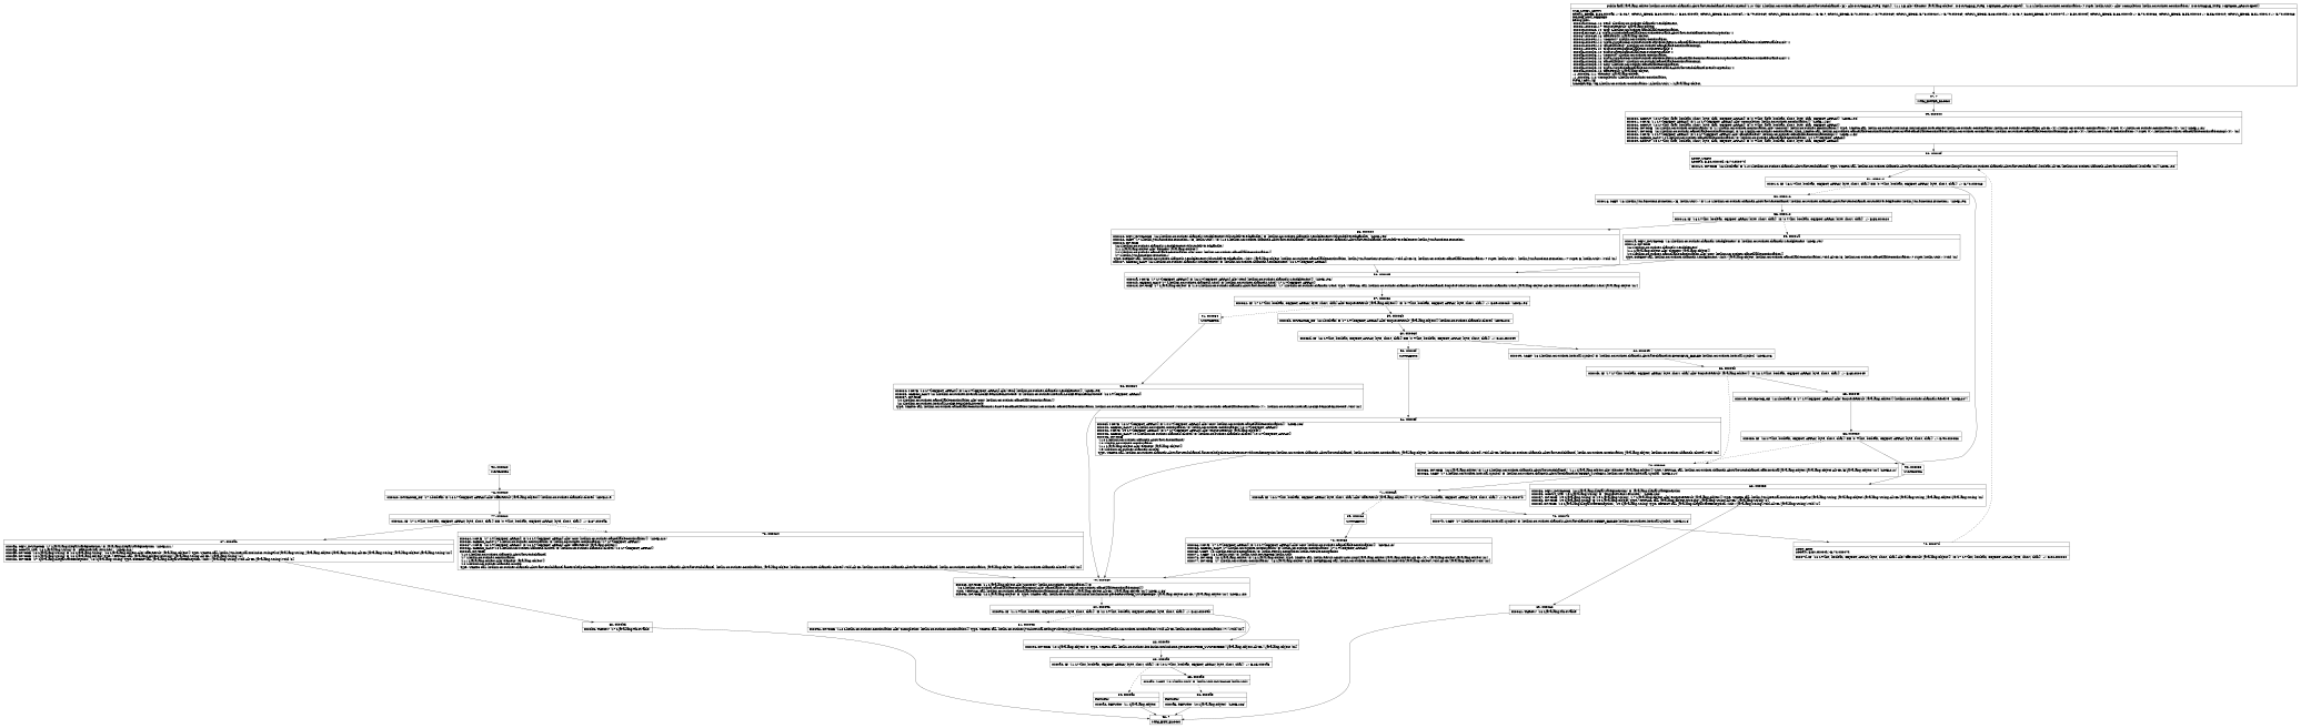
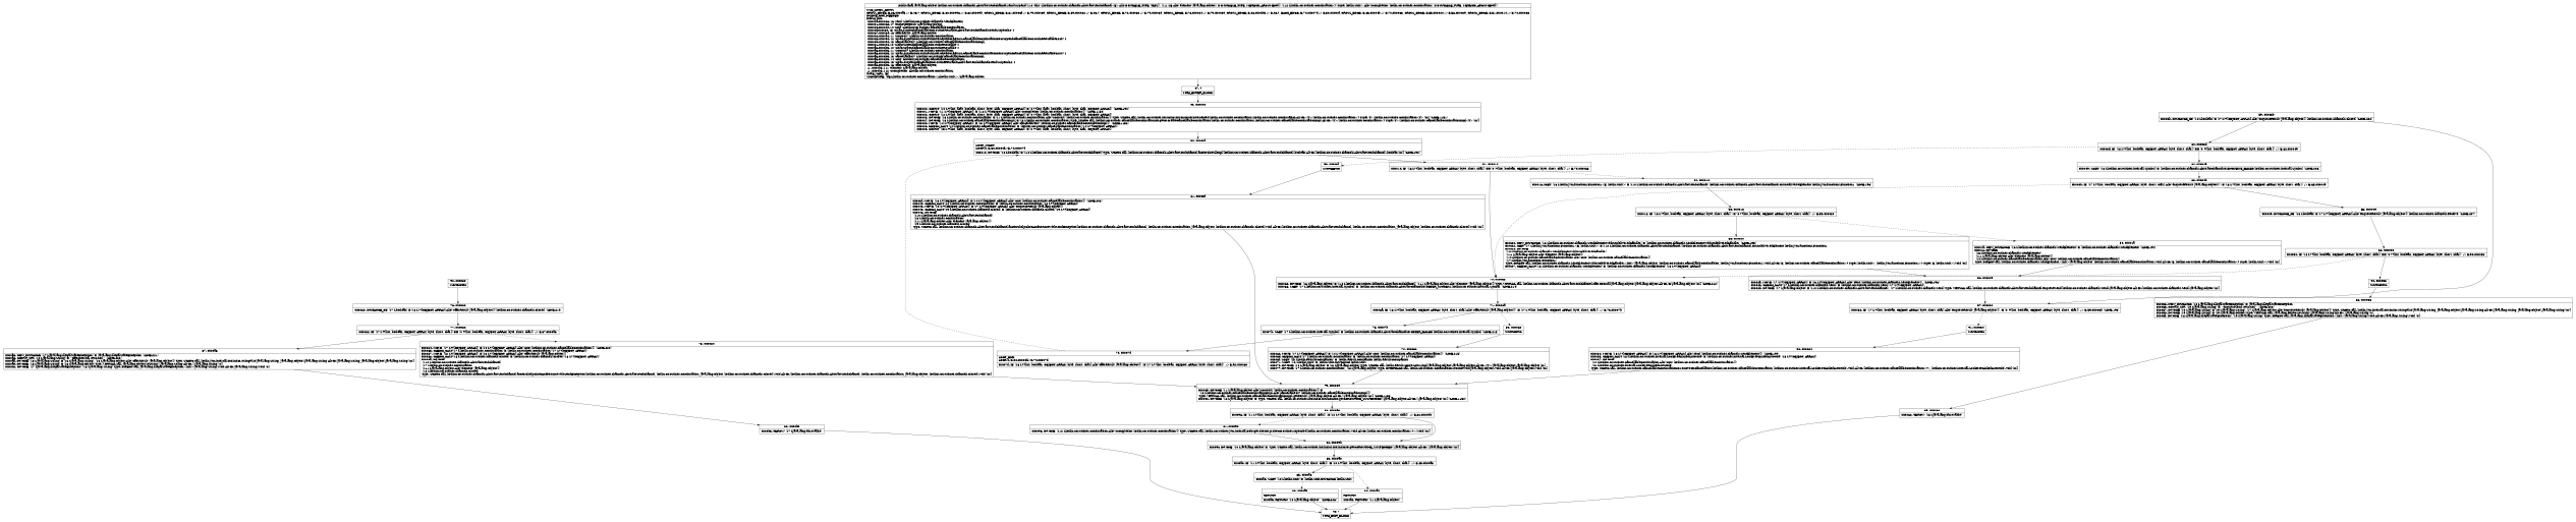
  digraph {
    node [shape=record]
    n1 [label="{47\:\ ?|MTH_ENTER_BLOCK\l}"]
    n2 [label="{49\:\ 0x0000|0x0000: CONST  (r0 I:??[int, float, boolean, short, byte, char, OBJECT, ARRAY]) = (0 ??[int, float, boolean, short, byte, char, OBJECT, ARRAY])  (LINE:190)\l0x0001: MOVE  (r1 I:??[OBJECT, ARRAY]) = (r12 I:??[OBJECT, ARRAY] A[D('$completion' kotlin.coroutines.Continuation)])  (LINE:1150)\l0x0002: CONST  (r2 I:??[int, float, boolean, short, byte, char, OBJECT, ARRAY]) = (0 ??[int, float, boolean, short, byte, char, OBJECT, ARRAY]) \l0x0003: INVOKE  (r3 I:kotlin.coroutines.Continuation) = (r1 I:kotlin.coroutines.Continuation A[D('uCont$iv' kotlin.coroutines.Continuation)]) type: STATIC call: kotlin.coroutines.intrinsics.IntrinsicsKt.intercepted(kotlin.coroutines.Continuation):kotlin.coroutines.Continuation A[MD:\<T\>:(kotlin.coroutines.Continuation\<? super T\>):kotlin.coroutines.Continuation\<T\> (m)] (LINE:1151)\l0x0007: INVOKE  (r3 I:kotlinx.coroutines.CancellableContinuationImpl) = (r3 I:kotlin.coroutines.Continuation) type: STATIC call: kotlinx.coroutines.CancellableContinuationKt.getOrCreateCancellableContinuation(kotlin.coroutines.Continuation):kotlinx.coroutines.CancellableContinuationImpl A[MD:\<T\>:(kotlin.coroutines.Continuation\<? super T\>):kotlinx.coroutines.CancellableContinuationImpl\<T\> (m)]\l0x000b: MOVE  (r4 I:??[OBJECT, ARRAY]) = (r3 I:??[OBJECT, ARRAY] A[D('cancellable$iv' kotlinx.coroutines.CancellableContinuationImpl)])  (LINE:1152)\l0x000c: CHECK_CAST (r4 I:kotlinx.coroutines.CancellableContinuation) = (kotlinx.coroutines.CancellableContinuation) (r4 I:??[OBJECT, ARRAY]) \l0x000e: CONST  (r5 I:??[int, float, boolean, short, byte, char, OBJECT, ARRAY]) = (0 ??[int, float, boolean, short, byte, char, OBJECT, ARRAY]) \l}"]
    n3 [label="{50\:\ 0x000f|LOOP_START\lLOOP:0: B:50:0x000f\-\>B:74:0x007d\l|0x0010: INVOKE  (r6 I:boolean) = (r10 I:kotlinx.coroutines.channels.AbstractSendChannel) type: STATIC call: kotlinx.coroutines.channels.AbstractSendChannel.access$isFullImpl(kotlinx.coroutines.channels.AbstractSendChannel):boolean A[MD:(kotlinx.coroutines.channels.AbstractSendChannel):boolean (m)] (LINE:192)\l}"]
    n4 [label="{51\:\ 0x0014|0x0014: IF  (r6 I:??[int, boolean, OBJECT, ARRAY, byte, short, char]) == (0 ??[int, boolean, OBJECT, ARRAY, byte, short, char])  \-\> B:70:0x0063 \l}"]
    n5 [label="{52\:\ 0x0016|0x0016: IGET  (r6 I:kotlin.jvm.functions.Function1\<E, kotlin.Unit\>) = (r10 I:kotlinx.coroutines.channels.AbstractSendChannel) kotlinx.coroutines.channels.AbstractSendChannel.onUndeliveredElement kotlin.jvm.functions.Function1  (LINE:193)\l}"]
    n6 [label="{70\:\ 0x0063|0x0063: INVOKE  (r6 I:java.lang.Object) = (r10 I:kotlinx.coroutines.channels.AbstractSendChannel), (r11 I:java.lang.Object A[D('element' java.lang.Object)]) type: VIRTUAL call: kotlinx.coroutines.channels.AbstractSendChannel.offerInternal(java.lang.Object):java.lang.Object A[MD:(E):java.lang.Object (m)] (LINE:212)\l0x0068: SGET  (r7 I:kotlinx.coroutines.internal.Symbol) =  kotlinx.coroutines.channels.AbstractChannelKt.OFFER_SUCCESS kotlinx.coroutines.internal.Symbol  (LINE:214)\l}"]
    n7 [label="{53\:\ 0x0018|0x0018: IF  (r6 I:??[int, boolean, OBJECT, ARRAY, byte, short, char]) != (0 ??[int, boolean, OBJECT, ARRAY, byte, short, char])  \-\> B:55:0x0020 \l}"]
    n8 [label="{71\:\ 0x006a|0x006a: IF  (r6 I:??[int, boolean, OBJECT, ARRAY, byte, short, char] A[D('offerResult' java.lang.Object)]) != (r7 I:??[int, boolean, OBJECT, ARRAY, byte, short, char])  \-\> B:73:0x007b \l}"]
    n9 [label="{54\:\ 0x001a|0x001a: NEW_INSTANCE  (r6 I:kotlinx.coroutines.channels.SendElement) =  kotlinx.coroutines.channels.SendElement  (LINE:194)\l0x001c: INVOKE  \l  (r6 I:kotlinx.coroutines.channels.SendElement)\l  (r11 I:java.lang.Object A[D('element' java.lang.Object)])\l  (r4 I:kotlinx.coroutines.CancellableContinuation A[D('cont' kotlinx.coroutines.CancellableContinuation)])\l type: DIRECT call: kotlinx.coroutines.channels.SendElement.\<init\>(java.lang.Object, kotlinx.coroutines.CancellableContinuation):void A[MD:(E, kotlinx.coroutines.CancellableContinuation\<? super kotlin.Unit\>):void (m)]\l}"]
    n10 [label="{55\:\ 0x0020|0x0020: NEW_INSTANCE  (r6 I:kotlinx.coroutines.channels.SendElementWithUndeliveredHandler) =  kotlinx.coroutines.channels.SendElementWithUndeliveredHandler  (LINE:195)\l0x0022: IGET  (r7 I:kotlin.jvm.functions.Function1\<E, kotlin.Unit\>) = (r10 I:kotlinx.coroutines.channels.AbstractSendChannel) kotlinx.coroutines.channels.AbstractSendChannel.onUndeliveredElement kotlin.jvm.functions.Function1 \l0x0024: INVOKE  \l  (r6 I:kotlinx.coroutines.channels.SendElementWithUndeliveredHandler)\l  (r11 I:java.lang.Object A[D('element' java.lang.Object)])\l  (r4 I:kotlinx.coroutines.CancellableContinuation A[D('cont' kotlinx.coroutines.CancellableContinuation)])\l  (r7 I:kotlin.jvm.functions.Function1)\l type: DIRECT call: kotlinx.coroutines.channels.SendElementWithUndeliveredHandler.\<init\>(java.lang.Object, kotlinx.coroutines.CancellableContinuation, kotlin.jvm.functions.Function1):void A[MD:(E, kotlinx.coroutines.CancellableContinuation\<? super kotlin.Unit\>, kotlin.jvm.functions.Function1\<? super E, kotlin.Unit\>):void (m)]\l0x0027: CHECK_CAST (r6 I:kotlinx.coroutines.channels.SendElement) = (kotlinx.coroutines.channels.SendElement) (r6 I:??[OBJECT, ARRAY]) \l}"]
    n11 [label="{56\:\ 0x0029|0x002a: MOVE  (r7 I:??[OBJECT, ARRAY]) = (r6 I:??[OBJECT, ARRAY] A[D('send' kotlinx.coroutines.channels.SendElement)])  (LINE:196)\l0x002b: CHECK_CAST (r7 I:kotlinx.coroutines.channels.Send) = (kotlinx.coroutines.channels.Send) (r7 I:??[OBJECT, ARRAY]) \l0x002d: INVOKE  (r7 I:java.lang.Object) = (r10 I:kotlinx.coroutines.channels.AbstractSendChannel), (r7 I:kotlinx.coroutines.channels.Send) type: VIRTUAL call: kotlinx.coroutines.channels.AbstractSendChannel.enqueueSend(kotlinx.coroutines.channels.Send):java.lang.Object A[MD:(kotlinx.coroutines.channels.Send):java.lang.Object (m)]\l}"]
    n12 [label="{57\:\ 0x0032|0x0032: IF  (r7 I:??[int, boolean, OBJECT, ARRAY, byte, short, char] A[D('enqueueResult' java.lang.Object)]) != (0 ??[int, boolean, OBJECT, ARRAY, byte, short, char])  \-\> B:59:0x003b  (LINE:198)\l}"]
    n13 [label="{59\:\ 0x003b|0x003b: INSTANCE_OF  (r8 I:boolean) = (r7 I:??[OBJECT, ARRAY] A[D('enqueueResult' java.lang.Object)]) kotlinx.coroutines.channels.Closed  (LINE:202)\l}"]
    n14 [label="{91\:\ 0x0034|SYNTHETIC\l}"]
    n15 [label="{60\:\ 0x003d|0x003d: IF  (r8 I:??[int, boolean, OBJECT, ARRAY, byte, short, char]) == (0 ??[int, boolean, OBJECT, ARRAY, byte, short, char])  \-\> B:62:0x0049 \l}"]
    n16 [label="{58\:\ 0x0034|0x0034: MOVE  (r8 I:??[OBJECT, ARRAY]) = (r6 I:??[OBJECT, ARRAY] A[D('send' kotlinx.coroutines.channels.SendElement)])  (LINE:199)\l0x0035: CHECK_CAST (r8 I:kotlinx.coroutines.internal.LockFreeLinkedListNode) = (kotlinx.coroutines.internal.LockFreeLinkedListNode) (r8 I:??[OBJECT, ARRAY]) \l0x0037: INVOKE  \l  (r4 I:kotlinx.coroutines.CancellableContinuation A[D('cont' kotlinx.coroutines.CancellableContinuation)])\l  (r8 I:kotlinx.coroutines.internal.LockFreeLinkedListNode)\l type: STATIC call: kotlinx.coroutines.CancellableContinuationKt.removeOnCancellation(kotlinx.coroutines.CancellableContinuation, kotlinx.coroutines.internal.LockFreeLinkedListNode):void A[MD:(kotlinx.coroutines.CancellableContinuation\<?\>, kotlinx.coroutines.internal.LockFreeLinkedListNode):void (m)]\l}"]
    n17 [label="{62\:\ 0x0049|0x0049: SGET  (r8 I:kotlinx.coroutines.internal.Symbol) =  kotlinx.coroutines.channels.AbstractChannelKt.ENQUEUE_FAILED kotlinx.coroutines.internal.Symbol  (LINE:206)\l}"]
    n18 [label="{93\:\ 0x003f|SYNTHETIC\l}"]
    n19 [label="{63\:\ 0x004b|0x004b: IF  (r7 I:??[int, boolean, OBJECT, ARRAY, byte, short, char] A[D('enqueueResult' java.lang.Object)]) != (r8 I:??[int, boolean, OBJECT, ARRAY, byte, short, char])  \-\> B:65:0x004e \l}"]
    n20 [label="{61\:\ 0x003f|0x003f: MOVE  (r8 I:??[OBJECT, ARRAY]) = (r4 I:??[OBJECT, ARRAY] A[D('cont' kotlinx.coroutines.CancellableContinuation)])  (LINE:203)\l0x0040: CHECK_CAST (r8 I:kotlin.coroutines.Continuation) = (kotlin.coroutines.Continuation) (r8 I:??[OBJECT, ARRAY]) \l0x0042: MOVE  (r9 I:??[OBJECT, ARRAY]) = (r7 I:??[OBJECT, ARRAY] A[D('enqueueResult' java.lang.Object)]) \l0x0043: CHECK_CAST (r9 I:kotlinx.coroutines.channels.Closed) = (kotlinx.coroutines.channels.Closed) (r9 I:??[OBJECT, ARRAY]) \l0x0045: INVOKE  \l  (r10 I:kotlinx.coroutines.channels.AbstractSendChannel)\l  (r8 I:kotlin.coroutines.Continuation)\l  (r11 I:java.lang.Object A[D('element' java.lang.Object)])\l  (r9 I:kotlinx.coroutines.channels.Closed)\l type: STATIC call: kotlinx.coroutines.channels.AbstractSendChannel.access$helpCloseAndResumeWithSendException(kotlinx.coroutines.channels.AbstractSendChannel, kotlin.coroutines.Continuation, java.lang.Object, kotlinx.coroutines.channels.Closed):void A[MD:(kotlinx.coroutines.channels.AbstractSendChannel, kotlin.coroutines.Continuation, java.lang.Object, kotlinx.coroutines.channels.Closed):void (m)]\l}"]
    n21 [label="{65\:\ 0x004e|0x004e: INSTANCE_OF  (r8 I:boolean) = (r7 I:??[OBJECT, ARRAY] A[D('enqueueResult' java.lang.Object)]) kotlinx.coroutines.channels.Receive  (LINE:207)\l}"]
    n22 [label="{66\:\ 0x0050|0x0050: IF  (r8 I:??[int, boolean, OBJECT, ARRAY, byte, short, char]) == (0 ??[int, boolean, OBJECT, ARRAY, byte, short, char])  \-\> B:90:0x0053 \l}"]
    n23 [label="{90\:\ 0x0053|SYNTHETIC\l}"]
    n24 [label="{68\:\ 0x0053|0x0053: NEW_INSTANCE  (r8 I:java.lang.IllegalStateException) =  java.lang.IllegalStateException \l0x0055: CONST_STR  (r9 I:java.lang.String) =  \"enqueueSend returned \"  (LINE:208)\l0x0057: INVOKE  (r9 I:java.lang.String) = (r9 I:java.lang.String), (r7 I:java.lang.Object A[D('enqueueResult' java.lang.Object)]) type: STATIC call: kotlin.jvm.internal.Intrinsics.stringPlus(java.lang.String, java.lang.Object):java.lang.String A[MD:(java.lang.String, java.lang.Object):java.lang.String (m)]\l0x005b: INVOKE  (r9 I:java.lang.String) = (r9 I:java.lang.Object) type: VIRTUAL call: java.lang.Object.toString():java.lang.String A[MD:():java.lang.String (c)]\l0x005f: INVOKE  (r8 I:java.lang.IllegalStateException), (r9 I:java.lang.String) type: DIRECT call: java.lang.IllegalStateException.\<init\>(java.lang.String):void A[MD:(java.lang.String):void (c)]\l}"]
    n25 [label="{69\:\ 0x0062|0x0062: THROW  (r8 I:java.lang.Throwable) \l}"]
    n26 [label="{48\:\ ?|MTH_EXIT_BLOCK\l}"]
    n27 [label="{79\:\ 0x008e|0x008e: INVOKE  (r1 I:java.lang.Object A[D('uCont$iv' kotlin.coroutines.Continuation)]) = \l  (r3 I:kotlinx.coroutines.CancellableContinuationImpl A[D('cancellable$iv' kotlinx.coroutines.CancellableContinuationImpl)])\l type: VIRTUAL call: kotlinx.coroutines.CancellableContinuationImpl.getResult():java.lang.Object A[MD:():java.lang.Object (m)] (LINE:1153)\l0x0092: INVOKE  (r2 I:java.lang.Object) =  type: STATIC call: kotlin.coroutines.intrinsics.IntrinsicsKt.getCOROUTINE_SUSPENDED():java.lang.Object A[MD:():java.lang.Object (m)] (LINE:1150)\l}"]
    n28 [label="{80\:\ 0x0096|0x0096: IF  (r1 I:??[int, boolean, OBJECT, ARRAY, byte, short, char]) != (r2 I:??[int, boolean, OBJECT, ARRAY, byte, short, char])  \-\> B:82:0x009b \l}"]
    n29 [label="{81\:\ 0x0098|0x0098: INVOKE  (r12 I:kotlin.coroutines.Continuation A[D('$completion' kotlin.coroutines.Continuation)]) type: STATIC call: kotlin.coroutines.jvm.internal.DebugProbesKt.probeCoroutineSuspended(kotlin.coroutines.Continuation):void A[MD:(kotlin.coroutines.Continuation\<?\>):void (m)]\l}"]
    n30 [label="{82\:\ 0x009b|0x009c: INVOKE  (r0 I:java.lang.Object) =  type: STATIC call: kotlin.coroutines.intrinsics.IntrinsicsKt.getCOROUTINE_SUSPENDED():java.lang.Object A[MD:():java.lang.Object (m)]\l}"]
    n31 [label="{83\:\ 0x00a0|0x00a0: IF  (r1 I:??[int, boolean, OBJECT, ARRAY, byte, short, char]) != (r0 I:??[int, boolean, OBJECT, ARRAY, byte, short, char])  \-\> B:85:0x00a3 \l}"]
    n32 [label="{84\:\ 0x00a2|RETURN\l|0x00a2: RETURN  (r1 I:java.lang.Object) \l}"]
    n33 [label="{85\:\ 0x00a3|0x00a3: SGET  (r0 I:kotlin.Unit) =  kotlin.Unit.INSTANCE kotlin.Unit \l}"]
    n34 [label="{86\:\ 0x00a5|RETURN\l|0x00a5: RETURN  (r0 I:java.lang.Object)  (LINE:226)\l}"]
    n35 [label="{73\:\ 0x007b|0x007b: SGET  (r7 I:kotlinx.coroutines.internal.Symbol) =  kotlinx.coroutines.channels.AbstractChannelKt.OFFER_FAILED kotlinx.coroutines.internal.Symbol  (LINE:218)\l}"]
    n36 [label="{89\:\ 0x006c|SYNTHETIC\l}"]
    n37 [label="{74\:\ 0x007d|LOOP_END\lLOOP:0: B:50:0x000f\-\>B:74:0x007d\l|0x007d: IF  (r6 I:??[int, boolean, OBJECT, ARRAY, byte, short, char] A[D('offerResult' java.lang.Object)]) != (r7 I:??[int, boolean, OBJECT, ARRAY, byte, short, char])  \-\> B:92:0x0080 \l}"]
    n38 [label="{72\:\ 0x006c|0x006c: MOVE  (r7 I:??[OBJECT, ARRAY]) = (r4 I:??[OBJECT, ARRAY] A[D('cont' kotlinx.coroutines.CancellableContinuation)])  (LINE:215)\l0x006d: CHECK_CAST (r7 I:kotlin.coroutines.Continuation) = (kotlin.coroutines.Continuation) (r7 I:??[OBJECT, ARRAY]) \l0x006f: SGET  (r8 I:kotlin.Result$Companion) =  kotlin.Result.Companion kotlin.Result$Companion \l0x0071: SGET  (r8 I:kotlin.Unit) =  kotlin.Unit.INSTANCE kotlin.Unit \l0x0073: INVOKE  (r8 I:java.lang.Object) = (r8 I:java.lang.Object) type: STATIC call: kotlin.Result.constructor\-impl(java.lang.Object):java.lang.Object A[MD:\<T\>:(java.lang.Object):java.lang.Object (m)]\l0x0077: INVOKE  (r7 I:kotlin.coroutines.Continuation), (r8 I:java.lang.Object) type: INTERFACE call: kotlin.coroutines.Continuation.resumeWith(java.lang.Object):void A[MD:(java.lang.Object):void (m)]\l}"]
    n39 [label="{92\:\ 0x0080|SYNTHETIC\l}"]
    n40 [label="{76\:\ 0x0080|0x0080: INSTANCE_OF  (r7 I:boolean) = (r6 I:??[OBJECT, ARRAY] A[D('offerResult' java.lang.Object)]) kotlinx.coroutines.channels.Closed  (LINE:219)\l}"]
    n41 [label="{77\:\ 0x0082|0x0082: IF  (r7 I:??[int, boolean, OBJECT, ARRAY, byte, short, char]) == (0 ??[int, boolean, OBJECT, ARRAY, byte, short, char])  \-\> B:87:0x00a6 \l}"]
    n42 [label="{78\:\ 0x0084|0x0084: MOVE  (r7 I:??[OBJECT, ARRAY]) = (r4 I:??[OBJECT, ARRAY] A[D('cont' kotlinx.coroutines.CancellableContinuation)])  (LINE:220)\l0x0085: CHECK_CAST (r7 I:kotlin.coroutines.Continuation) = (kotlin.coroutines.Continuation) (r7 I:??[OBJECT, ARRAY]) \l0x0087: MOVE  (r8 I:??[OBJECT, ARRAY]) = (r6 I:??[OBJECT, ARRAY] A[D('offerResult' java.lang.Object)]) \l0x0088: CHECK_CAST (r8 I:kotlinx.coroutines.channels.Closed) = (kotlinx.coroutines.channels.Closed) (r8 I:??[OBJECT, ARRAY]) \l0x008a: INVOKE  \l  (r10 I:kotlinx.coroutines.channels.AbstractSendChannel)\l  (r7 I:kotlin.coroutines.Continuation)\l  (r11 I:java.lang.Object A[D('element' java.lang.Object)])\l  (r8 I:kotlinx.coroutines.channels.Closed)\l type: STATIC call: kotlinx.coroutines.channels.AbstractSendChannel.access$helpCloseAndResumeWithSendException(kotlinx.coroutines.channels.AbstractSendChannel, kotlin.coroutines.Continuation, java.lang.Object, kotlinx.coroutines.channels.Closed):void A[MD:(kotlinx.coroutines.channels.AbstractSendChannel, kotlin.coroutines.Continuation, java.lang.Object, kotlinx.coroutines.channels.Closed):void (m)]\l}"]
    n43 [label="{87\:\ 0x00a6|0x00a6: NEW_INSTANCE  (r7 I:java.lang.IllegalStateException) =  java.lang.IllegalStateException  (LINE:221)\l0x00a8: CONST_STR  (r8 I:java.lang.String) =  \"offerInternal returned \"  (LINE:223)\l0x00aa: INVOKE  (r8 I:java.lang.String) = (r8 I:java.lang.String), (r6 I:java.lang.Object A[D('offerResult' java.lang.Object)]) type: STATIC call: kotlin.jvm.internal.Intrinsics.stringPlus(java.lang.String, java.lang.Object):java.lang.String A[MD:(java.lang.String, java.lang.Object):java.lang.String (m)]\l0x00ae: INVOKE  (r8 I:java.lang.String) = (r8 I:java.lang.Object) type: VIRTUAL call: java.lang.Object.toString():java.lang.String A[MD:():java.lang.String (c)]\l0x00b2: INVOKE  (r7 I:java.lang.IllegalStateException), (r8 I:java.lang.String) type: DIRECT call: java.lang.IllegalStateException.\<init\>(java.lang.String):void A[MD:(java.lang.String):void (c)]\l}"]
    n44 [label="{88\:\ 0x00b5|0x00b5: THROW  (r7 I:java.lang.Throwable) \l}"]
    n45 [label="{public final java.lang.Object kotlinx.coroutines.channels.AbstractSendChannel.sendSuspend((r10 'this' I:kotlinx.coroutines.channels.AbstractSendChannel\<E\> A[IMMUTABLE_TYPE, THIS]), (r11 I:E A[D('element' java.lang.Object), IMMUTABLE_TYPE, METHOD_ARGUMENT]), (r12 I:kotlin.coroutines.Continuation\<? super kotlin.Unit\> A[D('$completion' kotlin.coroutines.Continuation), IMMUTABLE_TYPE, METHOD_ARGUMENT]))  | USE_LINES_HINTS\lCROSS_EDGE: B:86:0x00a5 \-\> B:48:?, CROSS_EDGE: B:80:0x0096 \-\> B:82:0x009b, CROSS_EDGE: B:61:0x003f \-\> B:79:0x008e, CROSS_EDGE: B:69:0x0062 \-\> B:48:?, CROSS_EDGE: B:72:0x006c \-\> B:79:0x008e, CROSS_EDGE: B:78:0x0084 \-\> B:79:0x008e, CROSS_EDGE: B:88:0x00b5 \-\> B:48:?, BACK_EDGE: B:74:0x007d \-\> B:50:0x000f, CROSS_EDGE: B:63:0x004b \-\> B:70:0x0063, CROSS_EDGE: B:55:0x0020 \-\> B:56:0x0029, CROSS_EDGE: B:51:0x0014 \-\> B:70:0x0063\lINLINE_NOT_NEEDED\lDebug Info:\l  0x002a\-0x0063: r6 'send' Lkotlinx\/coroutines\/channels\/SendElement;\l  0x0031\-0x0063: r7 'enqueueResult' Ljava\/lang\/Object;\l  0x000e\-0x008e: r4 'cont' Lkotlinx\/coroutines\/CancellableContinuation;\l  0x000f\-0x008e: r5 '$i$a$\-suspendCancellableCoroutineReusable\-AbstractSendChannel$sendSuspend$2' I\l  0x0067\-0x008e: r6 'offerResult' Ljava\/lang\/Object;\l  0x0002\-0x0092: r1 'uCont$iv' Lkotlin\/coroutines\/Continuation;\l  0x0003\-0x0092: r2 '$i$a$\-suspendCoroutineUninterceptedOrReturn\-CancellableContinuationKt$suspendCancellableCoroutineReusable$2$iv' I\l  0x000b\-0x0092: r3 'cancellable$iv' Lkotlinx\/coroutines\/CancellableContinuationImpl;\l  0x0001\-0x009c: r0 '$i$f$suspendCancellableCoroutineReusable' I\l  0x00a6\-0x00b5: r0 '$i$f$suspendCancellableCoroutineReusable' I\l  0x00a6\-0x00b5: r1 'uCont$iv' Lkotlin\/coroutines\/Continuation;\l  0x00a6\-0x00b5: r2 '$i$a$\-suspendCoroutineUninterceptedOrReturn\-CancellableContinuationKt$suspendCancellableCoroutineReusable$2$iv' I\l  0x00a6\-0x00b5: r3 'cancellable$iv' Lkotlinx\/coroutines\/CancellableContinuationImpl;\l  0x00a6\-0x00b5: r4 'cont' Lkotlinx\/coroutines\/CancellableContinuation;\l  0x00a6\-0x00b5: r5 '$i$a$\-suspendCancellableCoroutineReusable\-AbstractSendChannel$sendSuspend$2' I\l  0x00a6\-0x00b5: r6 'offerResult' Ljava\/lang\/Object;\l  \-1 \-0x00b5: r11 'element' Ljava\/lang\/Object;\l  \-1 \-0x00b5: r12 '$completion' Lkotlin\/coroutines\/Continuation;\lTYPE_VARS: [E]\lSIGNATURE: (TE;Lkotlin\/coroutines\/Continuation\<\-Lkotlin\/Unit;\>;)Ljava\/lang\/Object;\l}"]
    n1 -> n2
    n2 -> n3
    n3 -> n4
    n4 -> n5 [style=dashed]
    n4 -> n6
    n5 -> n7
    n6 -> n8
    n7 -> n9 [style=dashed]
    n7 -> n10
    n8 -> n35
    n8 -> n36 [style=dashed]
    n9 -> n11
    n10 -> n11
    n11 -> n12
-   n12 -> n13
+   n13 -> n12
    n12 -> n14 [style=dashed]
    n13 -> n15
    n14 -> n16
    n15 -> n17
    n15 -> n18 [style=dashed]
    n16 -> n27
    n17 -> n19
    n18 -> n20
    n19 -> n6 [style=dashed]
    n19 -> n21
    n20 -> n27
    n21 -> n22
    n22 -> n6 [style=dashed]
    n22 -> n23
    n23 -> n24
    n24 -> n25
    n25 -> n26
    n27 -> n28
    n28 -> n29 [style=dashed]
    n28 -> n30
    n29 -> n30
    n30 -> n31
    n31 -> n32 [style=dashed]
    n31 -> n33
    n32 -> n26
    n33 -> n34 [style=dashed]
    n34 -> n26
    n35 -> n37
    n36 -> n38
    n37 -> n3 [style=dashed]
    n38 -> n27
    n39 -> n40
    n40 -> n41
    n41 -> n42 [style=dashed]
    n41 -> n43
    n42 -> n27
    n43 -> n44
    n44 -> n26
    n45 -> n1
  }
